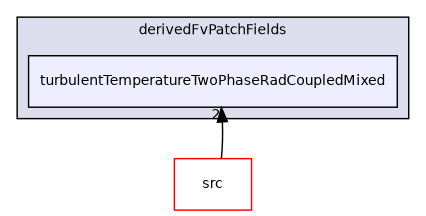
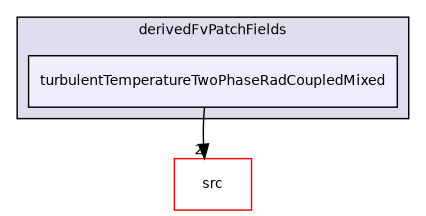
  digraph {
    compound=true
    node [fontname=Helvetica fontsize=10 shape=box]
    n1 [fillcolor="#eeeeff" label=turbulentTemperatureTwoPhaseRadCoupledMixed pencolor=black style=filled]
    n2 [color=red label=src]
    subgraph cluster_1 {
      bgcolor="#ddddee"
      fontname=Helvetica
      fontsize=10
      label=derivedFvPatchFields
      pencolor=black
      n1
    }
-   n2 -> n1 [headlabel=2 labeldistance=1.5 labelfontname=Helvetica labelfontsize=10]
+   n1 -> n2 [headlabel=2 labeldistance=1.5 labelfontname=Helvetica labelfontsize=10]
  }
